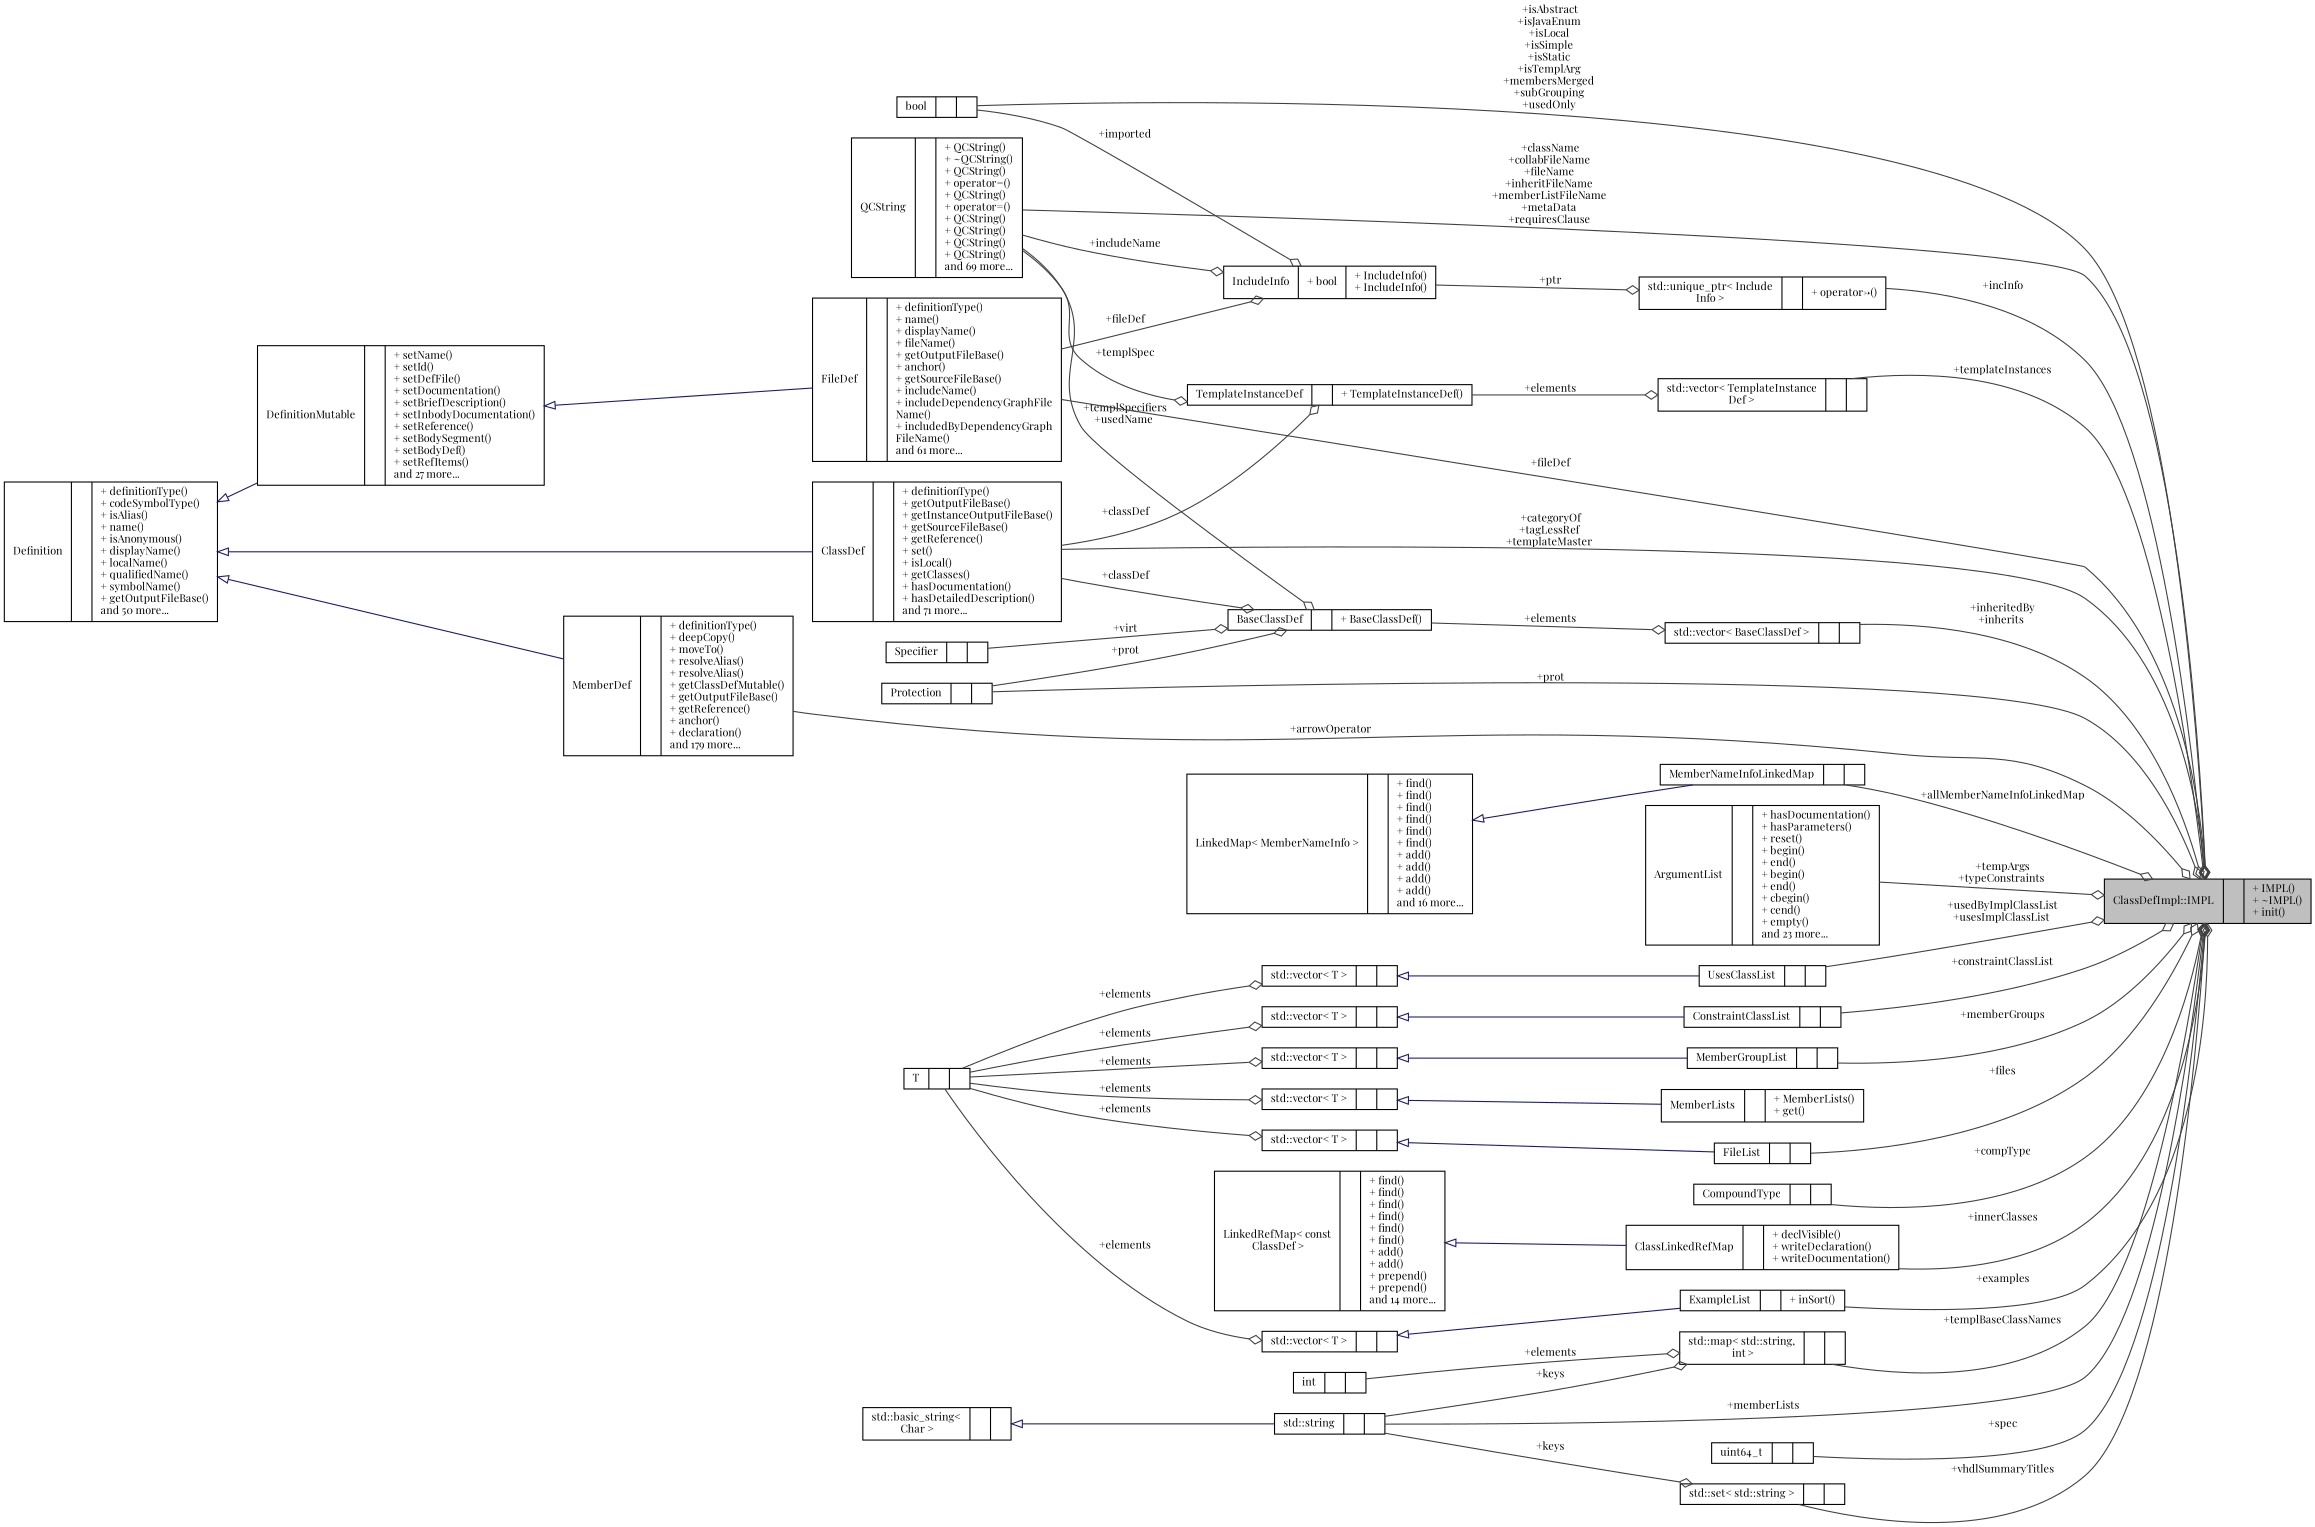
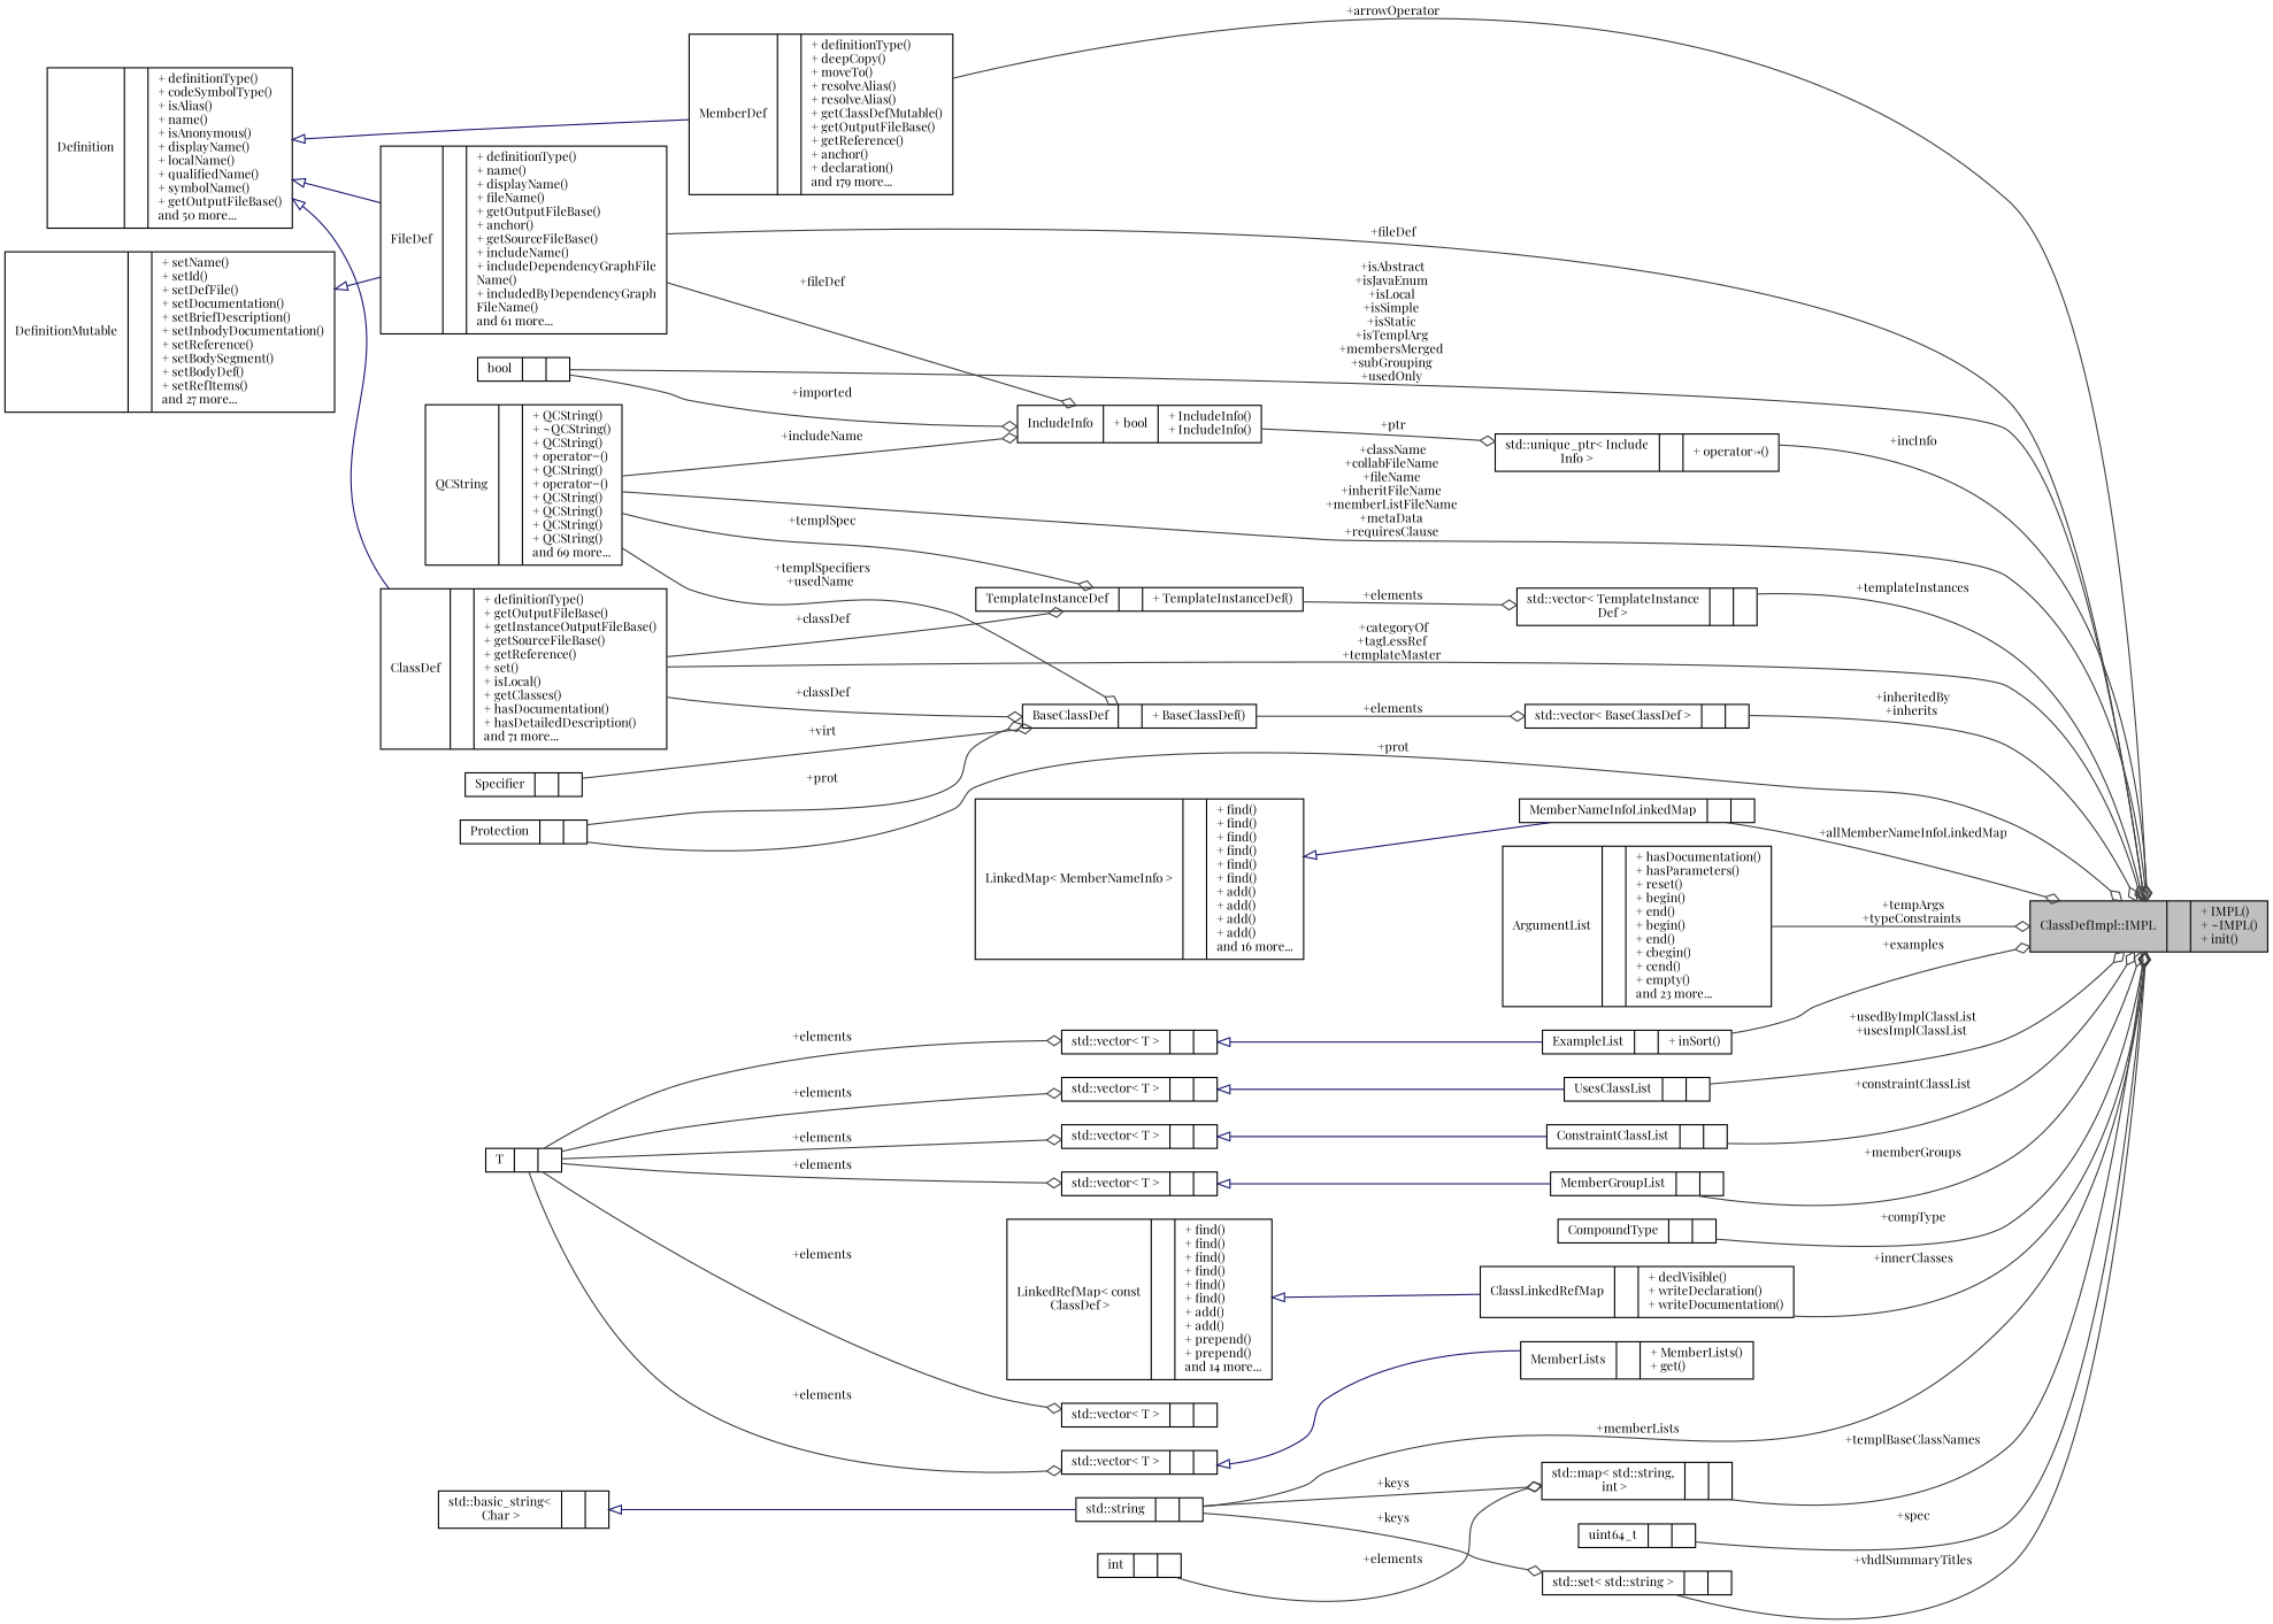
  digraph {
    fontname="Playfair Display"
    rankdir=LR
    node [color=black fillcolor=white fontname="Playfair Display" fontsize=10 shape=record style=filled]
    edge [arrowhead=odiamond color=grey25 fontname="Playfair Display" fontsize=10 labelfontname=Helvetica labelfontsize=10 style=solid]
    n1 [fillcolor=grey75 fontcolor=black height=0.2 label="{ClassDefImpl::IMPL\n||+ IMPL()\l+ ~IMPL()\l+ init()\l}" width=0.4]
    n2 [height=0.2 label="{QCString\n||+ QCString()\l+ ~QCString()\l+ QCString()\l+ operator=()\l+ QCString()\l+ operator=()\l+ QCString()\l+ QCString()\l+ QCString()\l+ QCString()\land 69 more...\l}" width=0.4]
    n3 [height=0.2 label="{IncludeInfo\n|+ bool\l|+ IncludeInfo()\l+ IncludeInfo()\l}" width=0.4]
    n4 [height=0.2 label="{BaseClassDef\n||+ BaseClassDef()\l}" width=0.4]
    n5 [height=0.2 label="{TemplateInstanceDef\n||+ TemplateInstanceDef()\l}" width=0.4]
    n6 [height=0.2 label="{std::unique_ptr\< Include\lInfo \>\n||+ operator-\>()\l}" width=0.4]
    n7 [height=0.2 label="{std::vector\< BaseClassDef \>\n||}" width=0.4]
    n8 [height=0.2 label="{std::vector\< TemplateInstance\lDef \>\n||}" width=0.4]
    n9 [height=0.2 label="{FileDef\n||+ definitionType()\l+ name()\l+ displayName()\l+ fileName()\l+ getOutputFileBase()\l+ anchor()\l+ getSourceFileBase()\l+ includeName()\l+ includeDependencyGraphFile\lName()\l+ includedByDependencyGraph\lFileName()\land 61 more...\l}" width=0.4]
    n10 [height=0.2 label="{DefinitionMutable\n||+ setName()\l+ setId()\l+ setDefFile()\l+ setDocumentation()\l+ setBriefDescription()\l+ setInbodyDocumentation()\l+ setReference()\l+ setBodySegment()\l+ setBodyDef()\l+ setRefItems()\land 27 more...\l}" width=0.4]
    n11 [height=0.2 label="{Definition\n||+ definitionType()\l+ codeSymbolType()\l+ isAlias()\l+ name()\l+ isAnonymous()\l+ displayName()\l+ localName()\l+ qualifiedName()\l+ symbolName()\l+ getOutputFileBase()\land 50 more...\l}" width=0.4]
    n12 [height=0.2 label="{ClassDef\n||+ definitionType()\l+ getOutputFileBase()\l+ getInstanceOutputFileBase()\l+ getSourceFileBase()\l+ getReference()\l+ set()\l+ isLocal()\l+ getClasses()\l+ hasDocumentation()\l+ hasDetailedDescription()\land 71 more...\l}" width=0.4]
    n13 [height=0.2 label="{MemberDef\n||+ definitionType()\l+ deepCopy()\l+ moveTo()\l+ resolveAlias()\l+ resolveAlias()\l+ getClassDefMutable()\l+ getOutputFileBase()\l+ getReference()\l+ anchor()\l+ declaration()\land 179 more...\l}" width=0.4]
    n14 [height=0.2 label="{bool\n||}" width=0.4]
    n15 [height=0.2 label="{Protection\n||}" width=0.4]
    n16 [height=0.2 label="{Specifier\n||}" width=0.4]
    n17 [height=0.2 label="{MemberNameInfoLinkedMap\n||}" width=0.4]
    n18 [height=0.2 label="{LinkedMap\< MemberNameInfo \>\n||+ find()\l+ find()\l+ find()\l+ find()\l+ find()\l+ find()\l+ add()\l+ add()\l+ add()\l+ add()\land 16 more...\l}" width=0.4]
    n19 [height=0.2 label="{ArgumentList\n||+ hasDocumentation()\l+ hasParameters()\l+ reset()\l+ begin()\l+ end()\l+ begin()\l+ end()\l+ cbegin()\l+ cend()\l+ empty()\land 23 more...\l}" width=0.4]
-   n20 [height=0.2 label="{FileList\n||}" width=0.4]
    n21 [height=0.2 label="{std::vector\< T \>\n||}" width=0.4]
    n22 [height=0.2 label="{T\n||}" width=0.4]
    n23 [height=0.2 label="{std::vector\< T \>\n||}" width=0.4]
    n24 [height=0.2 label="{std::vector\< T \>\n||}" width=0.4]
    n25 [height=0.2 label="{std::vector\< T \>\n||}" width=0.4]
    n26 [height=0.2 label="{std::vector\< T \>\n||}" width=0.4]
    n27 [height=0.2 label="{std::vector\< T \>\n||}" width=0.4]
    n28 [height=0.2 label="{ExampleList\n||+ inSort()\l}" width=0.4]
    n29 [height=0.2 label="{UsesClassList\n||}" width=0.4]
    n30 [height=0.2 label="{ConstraintClassList\n||}" width=0.4]
    n31 [height=0.2 label="{MemberLists\n||+ MemberLists()\l+ get()\l}" width=0.4]
    n32 [height=0.2 label="{MemberGroupList\n||}" width=0.4]
    n33 [height=0.2 label="{CompoundType\n||}" width=0.4]
    n34 [height=0.2 label="{ClassLinkedRefMap\n||+ declVisible()\l+ writeDeclaration()\l+ writeDocumentation()\l}" width=0.4]
    n35 [height=0.2 label="{LinkedRefMap\< const\l ClassDef \>\n||+ find()\l+ find()\l+ find()\l+ find()\l+ find()\l+ find()\l+ add()\l+ add()\l+ prepend()\l+ prepend()\land 14 more...\l}" width=0.4]
    n36 [height=0.2 label="{std::map\< std::string,\l int \>\n||}" width=0.4]
    n37 [height=0.2 label="{std::string\n||}" width=0.4]
    n38 [height=0.2 label="{std::set\< std::string \>\n||}" width=0.4]
    n39 [height=0.2 label="{std::basic_string\<\l Char \>\n||}" width=0.4]
    n40 [height=0.2 label="{int\n||}" width=0.4]
    n41 [height=0.2 label="{uint64_t\n||}" width=0.4]
    n2 -> n1 [label=" +className\n+collabFileName\n+fileName\n+inheritFileName\n+memberListFileName\n+metaData\n+requiresClause"]
    n2 -> n3 [label=" +includeName"]
    n2 -> n4 [label=" +templSpecifiers\n+usedName"]
    n2 -> n5 [label=" +templSpec"]
    n3 -> n6 [label=" +ptr"]
    n4 -> n7 [label=" +elements"]
    n5 -> n8 [label=" +elements"]
    n6 -> n1 [label=" +incInfo"]
    n7 -> n1 [label=" +inheritedBy\n+inherits"]
    n8 -> n1 [label=" +templateInstances"]
    n9 -> n1 [label=" +fileDef"]
    n9 -> n3 [label=" +fileDef"]
    n10 -> n9 [arrowtail=onormal color=midnightblue dir=back arrowhead=""]
-   n11 -> n10 [arrowtail=onormal color=midnightblue dir=back arrowhead=""]
+   n11 -> n9 [arrowtail=onormal color=midnightblue dir=back arrowhead=""]
    n11 -> n12 [arrowtail=onormal color=midnightblue dir=back arrowhead=""]
    n11 -> n13 [arrowtail=onormal color=midnightblue dir=back arrowhead=""]
    n12 -> n1 [label=" +categoryOf\n+tagLessRef\n+templateMaster"]
    n12 -> n4 [label=" +classDef"]
    n12 -> n5 [label=" +classDef"]
    n13 -> n1 [label=" +arrowOperator"]
    n14 -> n1 [label=" +isAbstract\n+isJavaEnum\n+isLocal\n+isSimple\n+isStatic\n+isTemplArg\n+membersMerged\n+subGrouping\n+usedOnly"]
    n14 -> n3 [label=" +imported"]
    n15 -> n1 [label=" +prot"]
    n15 -> n4 [label=" +prot"]
    n16 -> n4 [label=" +virt"]
    n17 -> n1 [label=" +allMemberNameInfoLinkedMap"]
    n18 -> n17 [arrowtail=onormal color=midnightblue dir=back arrowhead=""]
    n19 -> n1 [label=" +tempArgs\n+typeConstraints"]
-   n20 -> n1 [label=" +files"]
-   n21 -> n20 [arrowtail=onormal color=midnightblue dir=back arrowhead=""]
    n22 -> n21 [label=" +elements"]
    n22 -> n23 [label=" +elements"]
    n22 -> n24 [label=" +elements"]
    n22 -> n25 [label=" +elements"]
    n22 -> n26 [label=" +elements"]
    n22 -> n27 [label=" +elements"]
    n23 -> n28 [arrowtail=onormal color=midnightblue dir=back arrowhead=""]
    n24 -> n29 [arrowtail=onormal color=midnightblue dir=back arrowhead=""]
    n25 -> n30 [arrowtail=onormal color=midnightblue dir=back arrowhead=""]
    n26 -> n31 [arrowtail=onormal color=midnightblue dir=back arrowhead=""]
    n27 -> n32 [arrowtail=onormal color=midnightblue dir=back arrowhead=""]
    n28 -> n1 [label=" +examples"]
    n29 -> n1 [label=" +usedByImplClassList\n+usesImplClassList"]
    n30 -> n1 [label=" +constraintClassList"]
    n32 -> n1 [label=" +memberGroups"]
    n33 -> n1 [label=" +compType"]
    n34 -> n1 [label=" +innerClasses"]
    n35 -> n34 [arrowtail=onormal color=midnightblue dir=back arrowhead=""]
    n36 -> n1 [label=" +templBaseClassNames"]
    n37 -> n1 [label=" +memberLists"]
    n37 -> n36 [label=" +keys"]
    n37 -> n38 [label=" +keys"]
    n38 -> n1 [label=" +vhdlSummaryTitles"]
    n39 -> n37 [arrowtail=onormal color=midnightblue dir=back arrowhead=""]
    n40 -> n36 [label=" +elements"]
    n41 -> n1 [label=" +spec"]
  }
